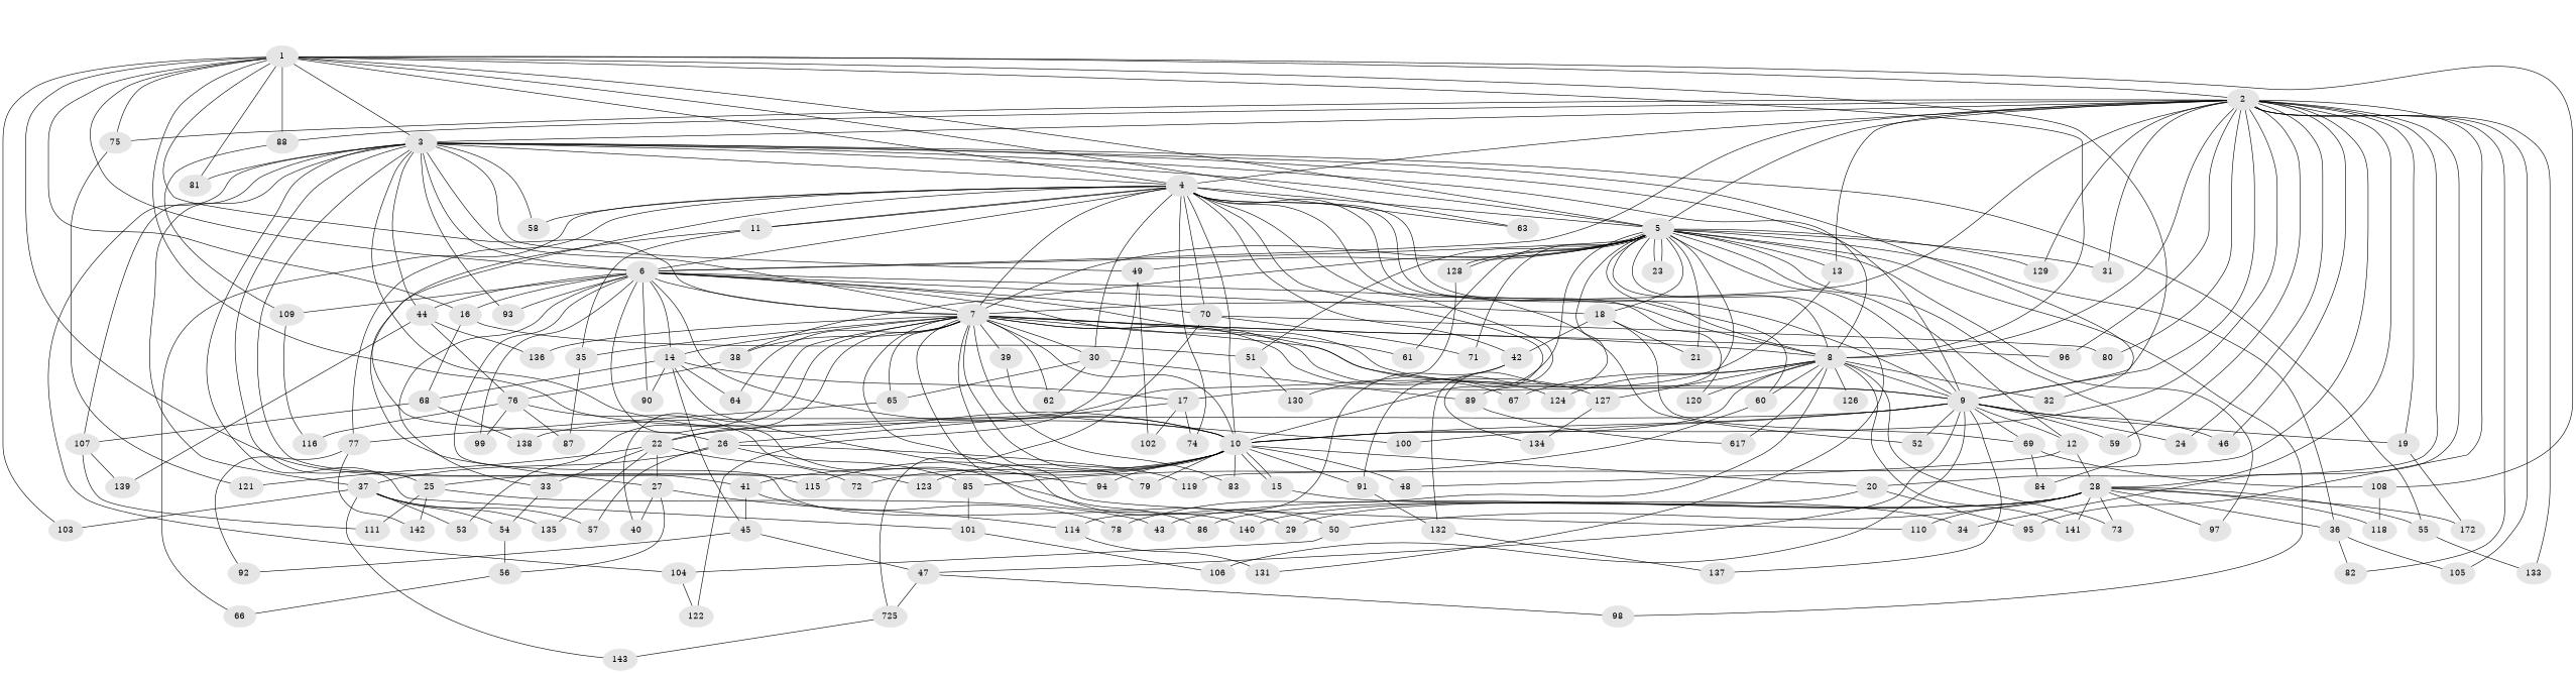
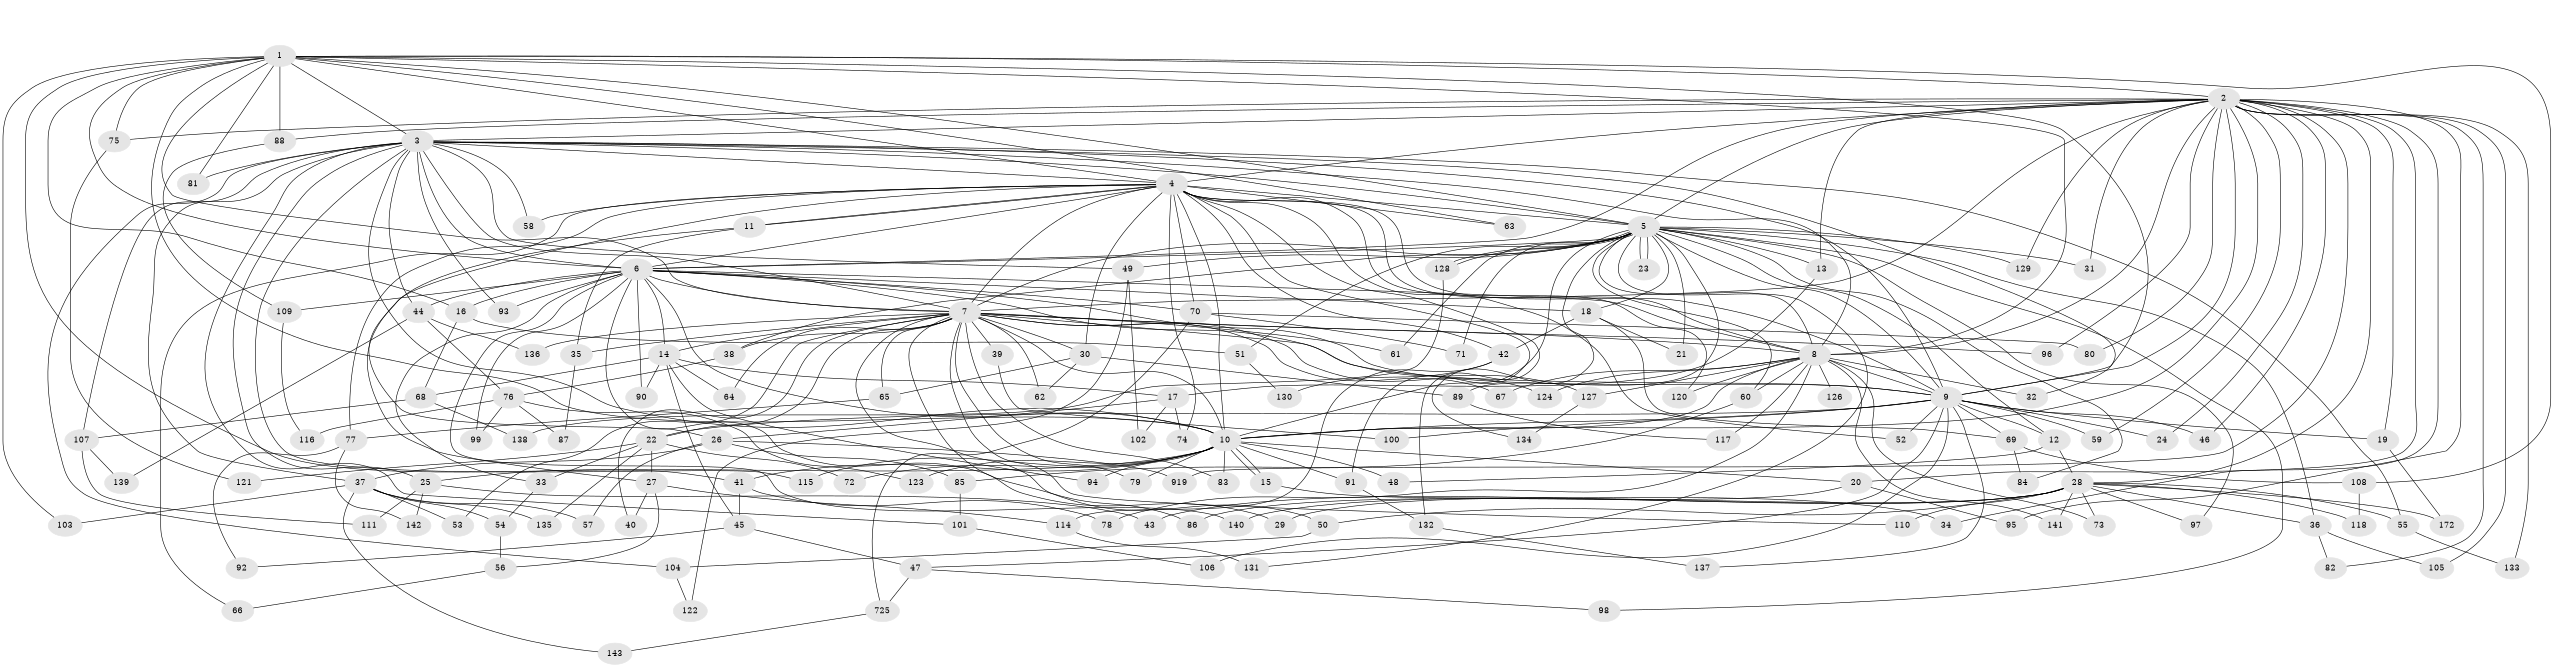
  graph {
    node [color=gray90 style=filled]
    1
    2
    3
    4
    5
    6
    7
    8
    9
    10
    16
    41
    63
    75
    81
    88
    103
    108
    13
    19
    20
    24
    28
    31
    34
    46
    59
    80
    82
    95
    96
    105
-   119
+   119 [label=919]
    129
    133
    25
    32
    37
    44
    49
    55
    58
    93
    101
    104
    107
    115
    11
    26
    30
    42
    52
    66
    70
    74
    77
    91
    120
    132
    12
    18
    21
    23
    36
    38
    51
    60
    61
    71
    84
    89
    97
    98
    128
    131
    134
    14
    29
    33
    90
    99
    109
    127
    140
    39
    22
    35
    40
    50
    53
    62
    64
    65
    67
    79
    83
    86
    110
    124
    136
    73
    78
-   117 [label=617]
+   117
    126
    141
    47
    69
    100
    106
    137
    15
    48
    72
    94
    123
    68
    45
    121
    118
    17
    n121 [label=172]
    43
    111
    142
    135
    57
    54
    143
    76
    139
    102
    122
    27
    85
    114
    130
    n137 [label=725]
    92
    138
    116
    87
    56
    1 -- 2
    1 -- 3
    1 -- 4
    1 -- 5
    1 -- 6
    1 -- 7
    1 -- 8
    1 -- 9
    1 -- 10
    1 -- 16
    1 -- 41
    1 -- 63
    1 -- 75
    1 -- 81
    1 -- 88
    1 -- 103
    1 -- 108
    2 -- 3
    2 -- 4
    2 -- 5
    2 -- 6
    2 -- 7
    2 -- 8
    2 -- 9
    2 -- 10
    2 -- 75
    2 -- 88
    2 -- 13
    2 -- 19
    2 -- 20
    2 -- 24
    2 -- 28
    2 -- 31
    2 -- 34
    2 -- 46
    2 -- 59
    2 -- 80
    2 -- 82
    2 -- 95
    2 -- 96
    2 -- 105
    2 -- 119
    2 -- 129
    2 -- 133
    3 -- 4
    3 -- 5
    3 -- 6
    3 -- 7
    3 -- 8
    3 -- 9
    3 -- 10
    3 -- 81
    3 -- 25
    3 -- 32
    3 -- 37
    3 -- 44
    3 -- 49
    3 -- 55
    3 -- 58
    3 -- 93
    3 -- 101
    3 -- 104
    3 -- 107
    3 -- 115
    4 -- 5
    4 -- 6
    4 -- 7
    4 -- 8
    4 -- 9
    4 -- 10
    4 -- 63
    4 -- 58
    4 -- 11
    4 -- 11
    4 -- 26
    4 -- 30
    4 -- 42
    4 -- 52
    4 -- 66
    4 -- 70
    4 -- 74
    4 -- 77
    4 -- 91
    4 -- 120
    4 -- 132
    5 -- 6
    5 -- 7
    5 -- 8
    5 -- 9
    5 -- 10
    5 -- 13
    5 -- 31
    5 -- 129
    5 -- 49
    5 -- 12
    5 -- 18
    5 -- 21
    5 -- 23
    5 -- 23
    5 -- 36
    5 -- 38
    5 -- 51
    5 -- 60
    5 -- 61
    5 -- 71
    5 -- 84
    5 -- 89
    5 -- 97
    5 -- 98
    5 -- 128
    5 -- 128
    5 -- 131
    5 -- 134
    6 -- 7
    6 -- 8
    6 -- 9
    6 -- 10
    6 -- 16
    6 -- 44
    6 -- 93
    6 -- 70
    6 -- 18
    6 -- 14
    6 -- 29
    6 -- 33
    6 -- 90
    6 -- 99
    6 -- 109
    6 -- 127
    6 -- 140
    7 -- 8
    7 -- 9
    7 -- 10
    7 -- 96
    7 -- 30
    7 -- 38
    7 -- 61
    7 -- 14
    7 -- 39
    7 -- 22
    7 -- 35
    7 -- 40
    7 -- 50
    7 -- 53
    7 -- 62
    7 -- 64
    7 -- 65
    7 -- 67
    7 -- 79
    7 -- 83
    7 -- 86
    7 -- 110
    7 -- 124
    7 -- 136
    8 -- 9
    8 -- 10
    8 -- 32
    8 -- 120
    8 -- 60
    8 -- 127
    8 -- 67
    8 -- 124
    8 -- 73
    8 -- 78
    8 -- 117
    8 -- 126
    8 -- 141
    9 -- 10
    9 -- 19
    9 -- 24
    9 -- 46
    9 -- 59
    9 -- 52
    9 -- 12
    9 -- 22
    9 -- 47
    9 -- 69
    9 -- 100
    9 -- 106
    9 -- 137
    10 -- 41
    10 -- 20
    10 -- 25
    10 -- 115
    10 -- 91
    10 -- 79
    10 -- 83
    10 -- 15
    10 -- 15
    10 -- 48
    10 -- 72
    10 -- 94
    10 -- 123
    16 -- 51
    16 -- 68
    41 -- 78
    41 -- 45
    75 -- 121
    88 -- 109
    108 -- 118
    13 -- 17
    19 -- n121
    20 -- 95
    20 -- 86
    28 -- 55
    28 -- 36
    28 -- 97
    28 -- 29
    28 -- 140
    28 -- 50
    28 -- 110
    28 -- 73
    28 -- 141
    28 -- 118
    28 -- n121
    28 -- 43
    25 -- 43
    25 -- 111
    25 -- 142
    37 -- 103
    37 -- 53
    37 -- 135
    37 -- 57
    37 -- 54
    37 -- 143
    44 -- 136
    44 -- 76
    44 -- 139
    49 -- 102
    49 -- 122
    55 -- 133
    101 -- 106
    104 -- 122
    107 -- 111
    107 -- 139
    11 -- 35
    11 -- 27
    26 -- 119
    26 -- 37
    26 -- 57
    26 -- 85
    30 -- 89
    30 -- 62
    30 -- 65
    42 -- 114
    42 -- 130
    70 -- 80
    70 -- 71
    70 -- n137
    77 -- 142
    77 -- 92
    91 -- 132
    132 -- 137
    12 -- 28
    12 -- 48
    18 -- 42
    18 -- 21
    18 -- 69
    36 -- 82
    36 -- 105
    38 -- 76
    51 -- 130
    60 -- 85
    89 -- 117
    128 -- 138
    14 -- 90
    14 -- 64
    14 -- 94
    14 -- 68
    14 -- 45
    14 -- 17
    33 -- 54
    109 -- 116
    127 -- 134
    39 -- 100
    22 -- 33
    22 -- 72
    22 -- 121
    22 -- 135
    22 -- 27
    35 -- 87
    50 -- 104
    65 -- 77
    47 -- 98
    47 -- n137
    69 -- 108
    69 -- 84
    15 -- 34
    68 -- 107
    68 -- 138
    45 -- 47
    45 -- 92
    17 -- 26
    17 -- 74
    17 -- 102
    54 -- 56
    76 -- 99
    76 -- 123
    76 -- 116
    76 -- 87
    27 -- 40
    27 -- 114
    27 -- 56
    85 -- 101
    114 -- 131
    n137 -- 143
    56 -- 66
  }
